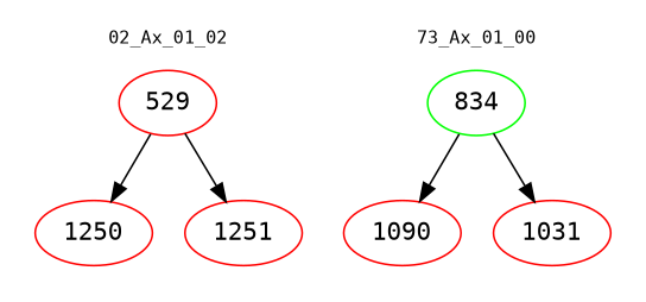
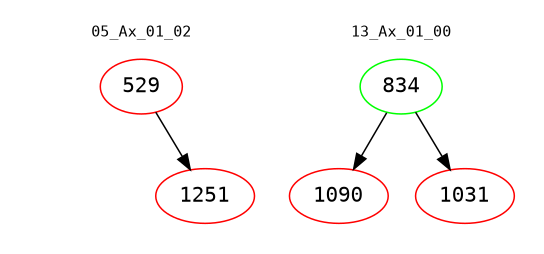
  digraph {
    fontname="DejaVu Sans Mono"
    node [color=red fontname="DejaVu Sans Mono"]
    edge [color=black fontname="DejaVu Sans Mono"]
    n1 [label=529]
-   n2 [label=1250]
    n3 [label=1251]
    n4 [color=green label=834]
    n5 [label=1090]
    n6 [label=1031]
    subgraph cluster_1 {
      color=white
      fontsize=10
-     label="02_Ax_01_02"
+     label="05_Ax_01_02"
      n1
-     n2
      n3
    }
    subgraph cluster_2 {
      color=white
      fontsize=10
-     label="73_Ax_01_00"
+     label="13_Ax_01_00"
      n4
      n5
      n6
    }
-   n1 -> n2
    n1 -> n3
    n4 -> n5
    n4 -> n6
  }
